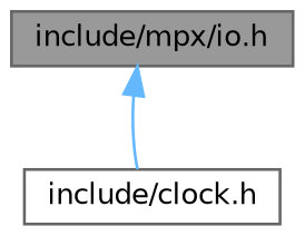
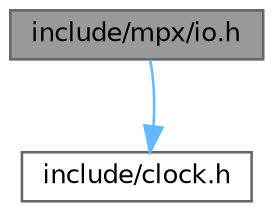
  digraph {
    node [fontname=Helvetica fontsize=10 shape=box style=filled]
    n1 [color=gray40 fillcolor=grey60 fontcolor=black height=0.2 label="include/mpx/io.h" width=0.4]
    n2 [color=grey40 fillcolor=white height=0.2 label="include/clock.h" width=0.4]
-   n1 -> n2 [color=steelblue1 dir=back fontname=Helvetica fontsize=10 labelfontname=Helvetica labelfontsize=10 style=solid]
+   n2 -> n1 [color=steelblue1 dir=back fontname=Helvetica fontsize=10 labelfontname=Helvetica labelfontsize=10 style=solid]
  }
